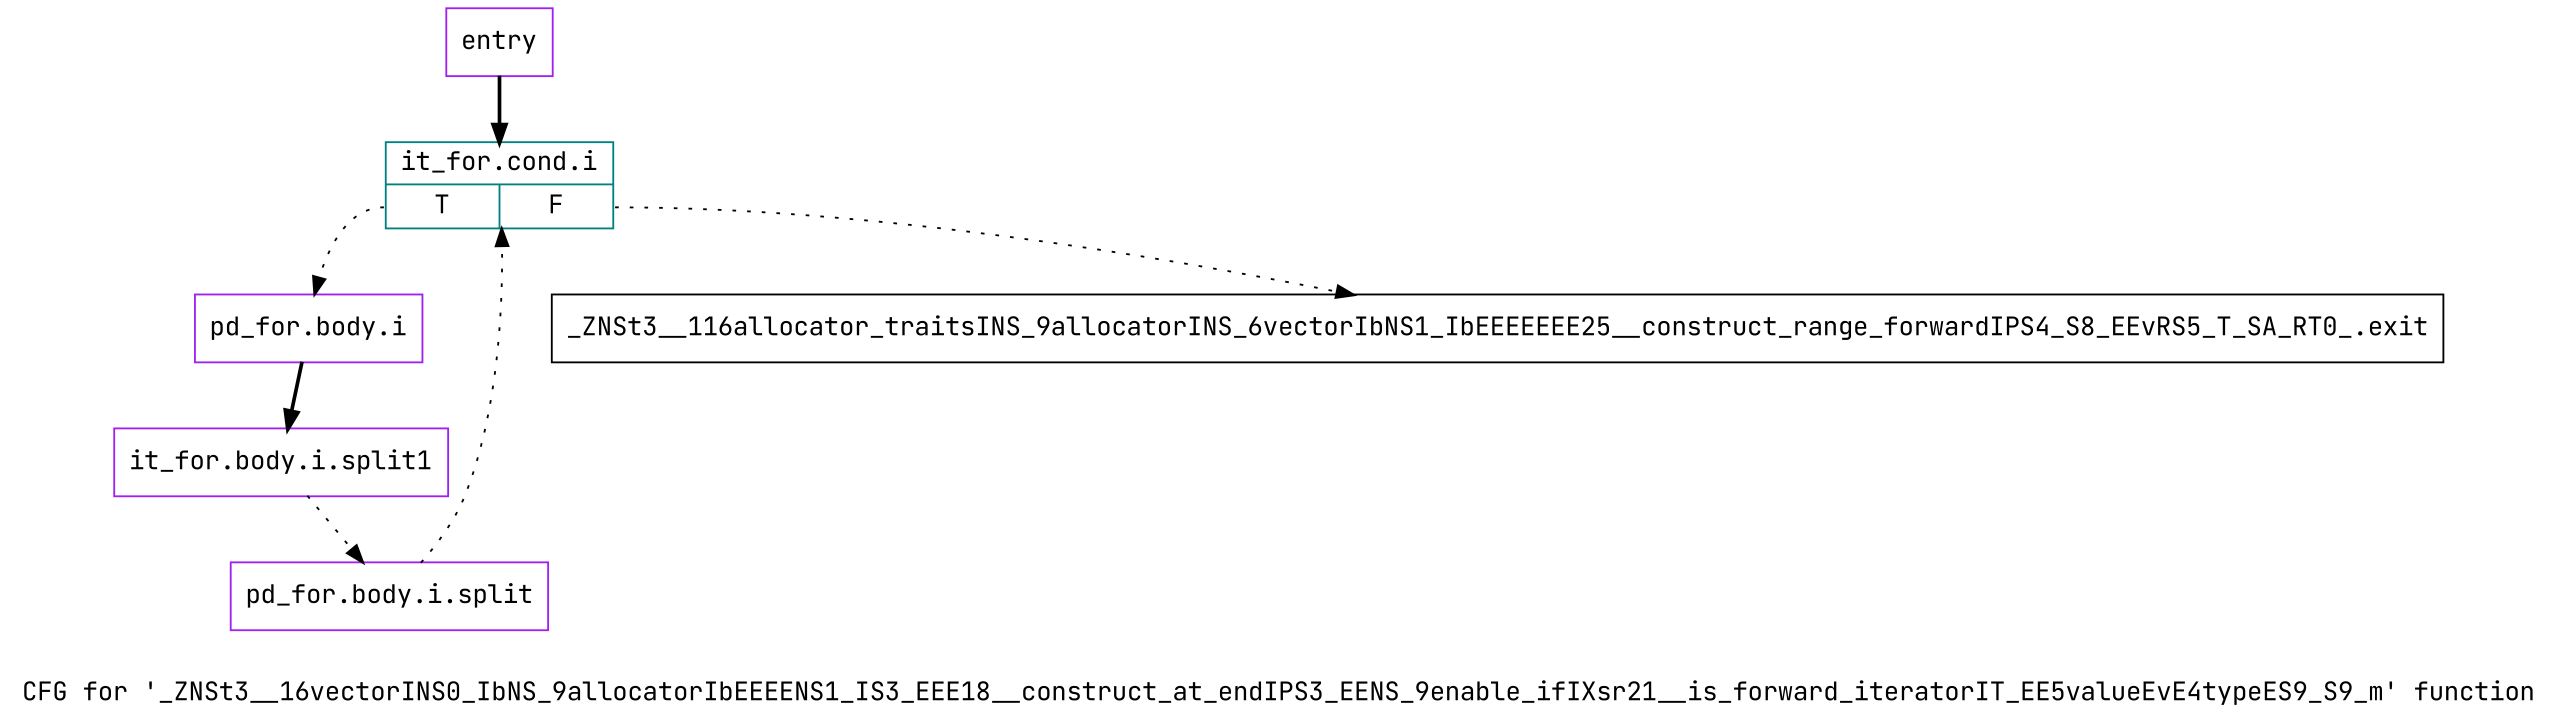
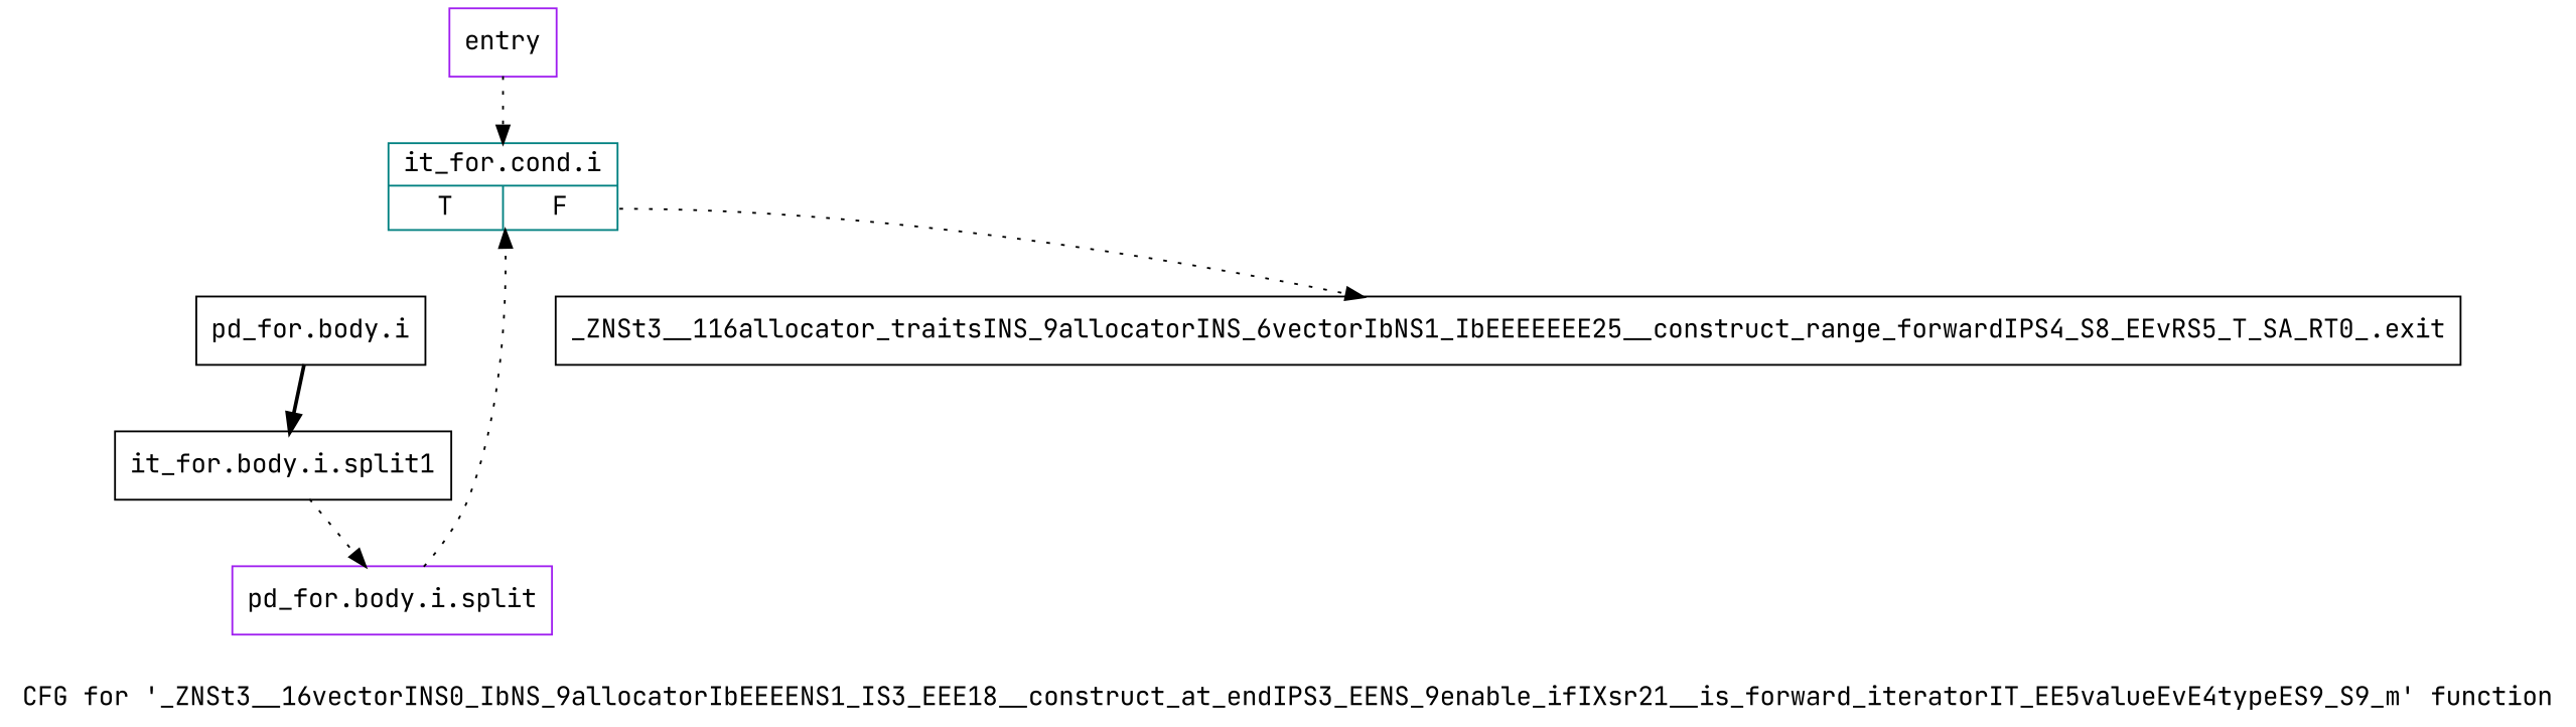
  digraph {
    fontname="JetBrains Mono"
    label="CFG for '_ZNSt3__16vectorINS0_IbNS_9allocatorIbEEEENS1_IS3_EEE18__construct_at_endIPS3_EENS_9enable_ifIXsr21__is_forward_iteratorIT_EE5valueEvE4typeES9_S9_m' function"
    node [color=purple fontname="JetBrains Mono" shape=record]
    edge [fontname="JetBrains Mono" style=dotted]
    n1 [label="{entry}"]
    n2 [color=teal label="{it_for.cond.i|{<s0>T|<s1>F}}"]
-   n3 [label="{pd_for.body.i}"]
+   n3 [color=black label="{pd_for.body.i}"]
    n4 [color=black label="{_ZNSt3__116allocator_traitsINS_9allocatorINS_6vectorIbNS1_IbEEEEEEE25__construct_range_forwardIPS4_S8_EEvRS5_T_SA_RT0_.exit}"]
-   n5 [label="{it_for.body.i.split1}"]
+   n5 [color=black label="{it_for.body.i.split1}"]
    n6 [label="{pd_for.body.i.split}"]
-   n1 -> n2 [style=bold]
-   n2 -> n3 [tailport=s0]
+   n1 -> n2
    n2 -> n4 [tailport=s1]
    n3 -> n5 [style=bold]
    n5 -> n6
    n6 -> n2
  }
